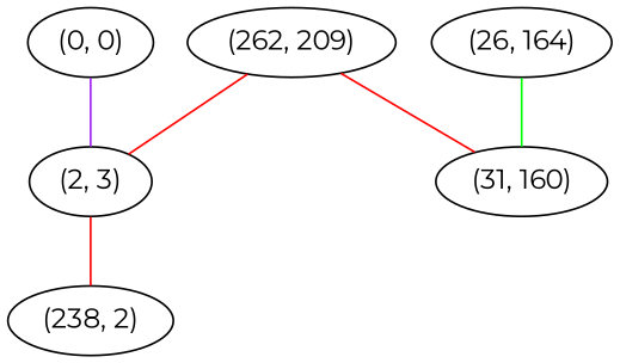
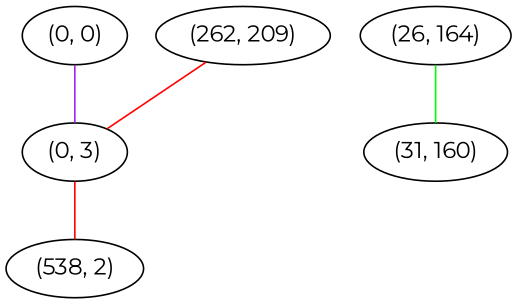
  graph {
    fontname=Montserrat
    node [fontname=Montserrat]
    edge [color=red fontname=Montserrat weight=1]
    "(0, 0)"
-   "(2, 3)"
-   "(238, 2)"
+   "(2, 3)" [label="(0, 3)"]
+   "(238, 2)" [label="(538, 2)"]
    n4 [label="(262, 209)"]
    n5 [label="(31, 160)"]
    "(26, 164)"
    "(0, 0)" -- "(2, 3)" [color=purple weight=4]
    "(2, 3)" -- "(238, 2)"
    n4 -- "(2, 3)"
-   n4 -- n5
    "(26, 164)" -- n5 [color=green weight=2]
  }
